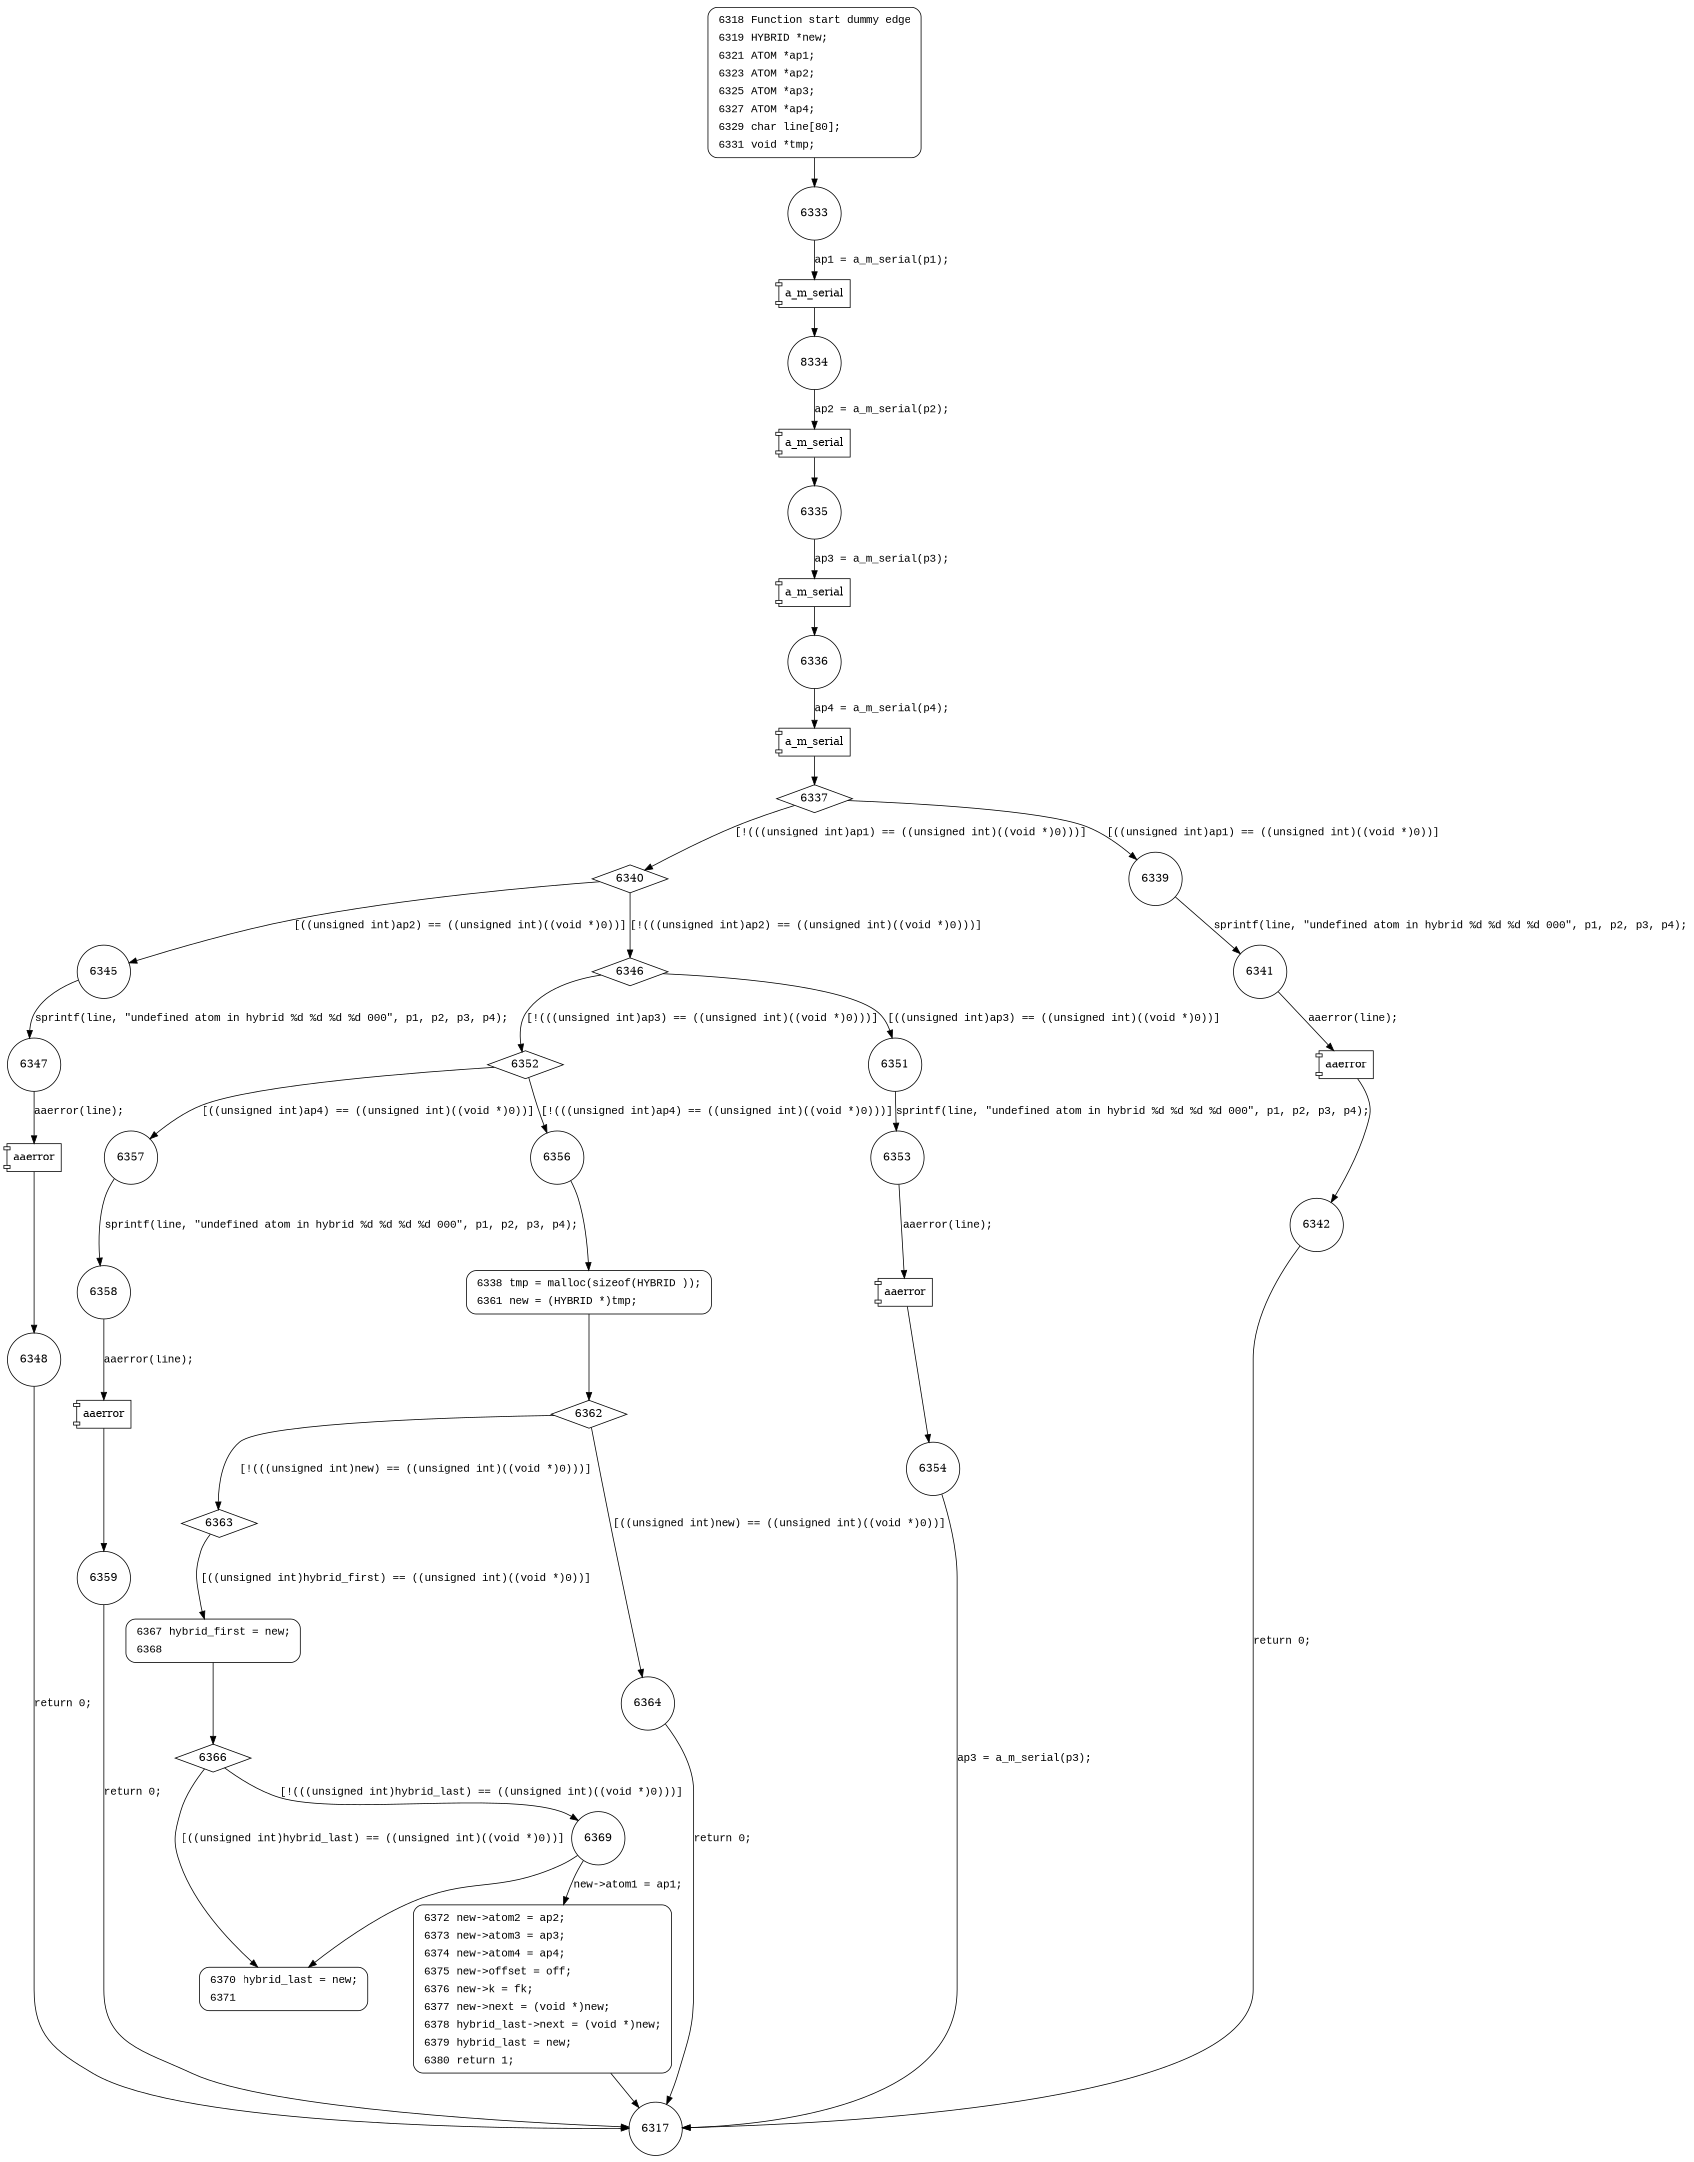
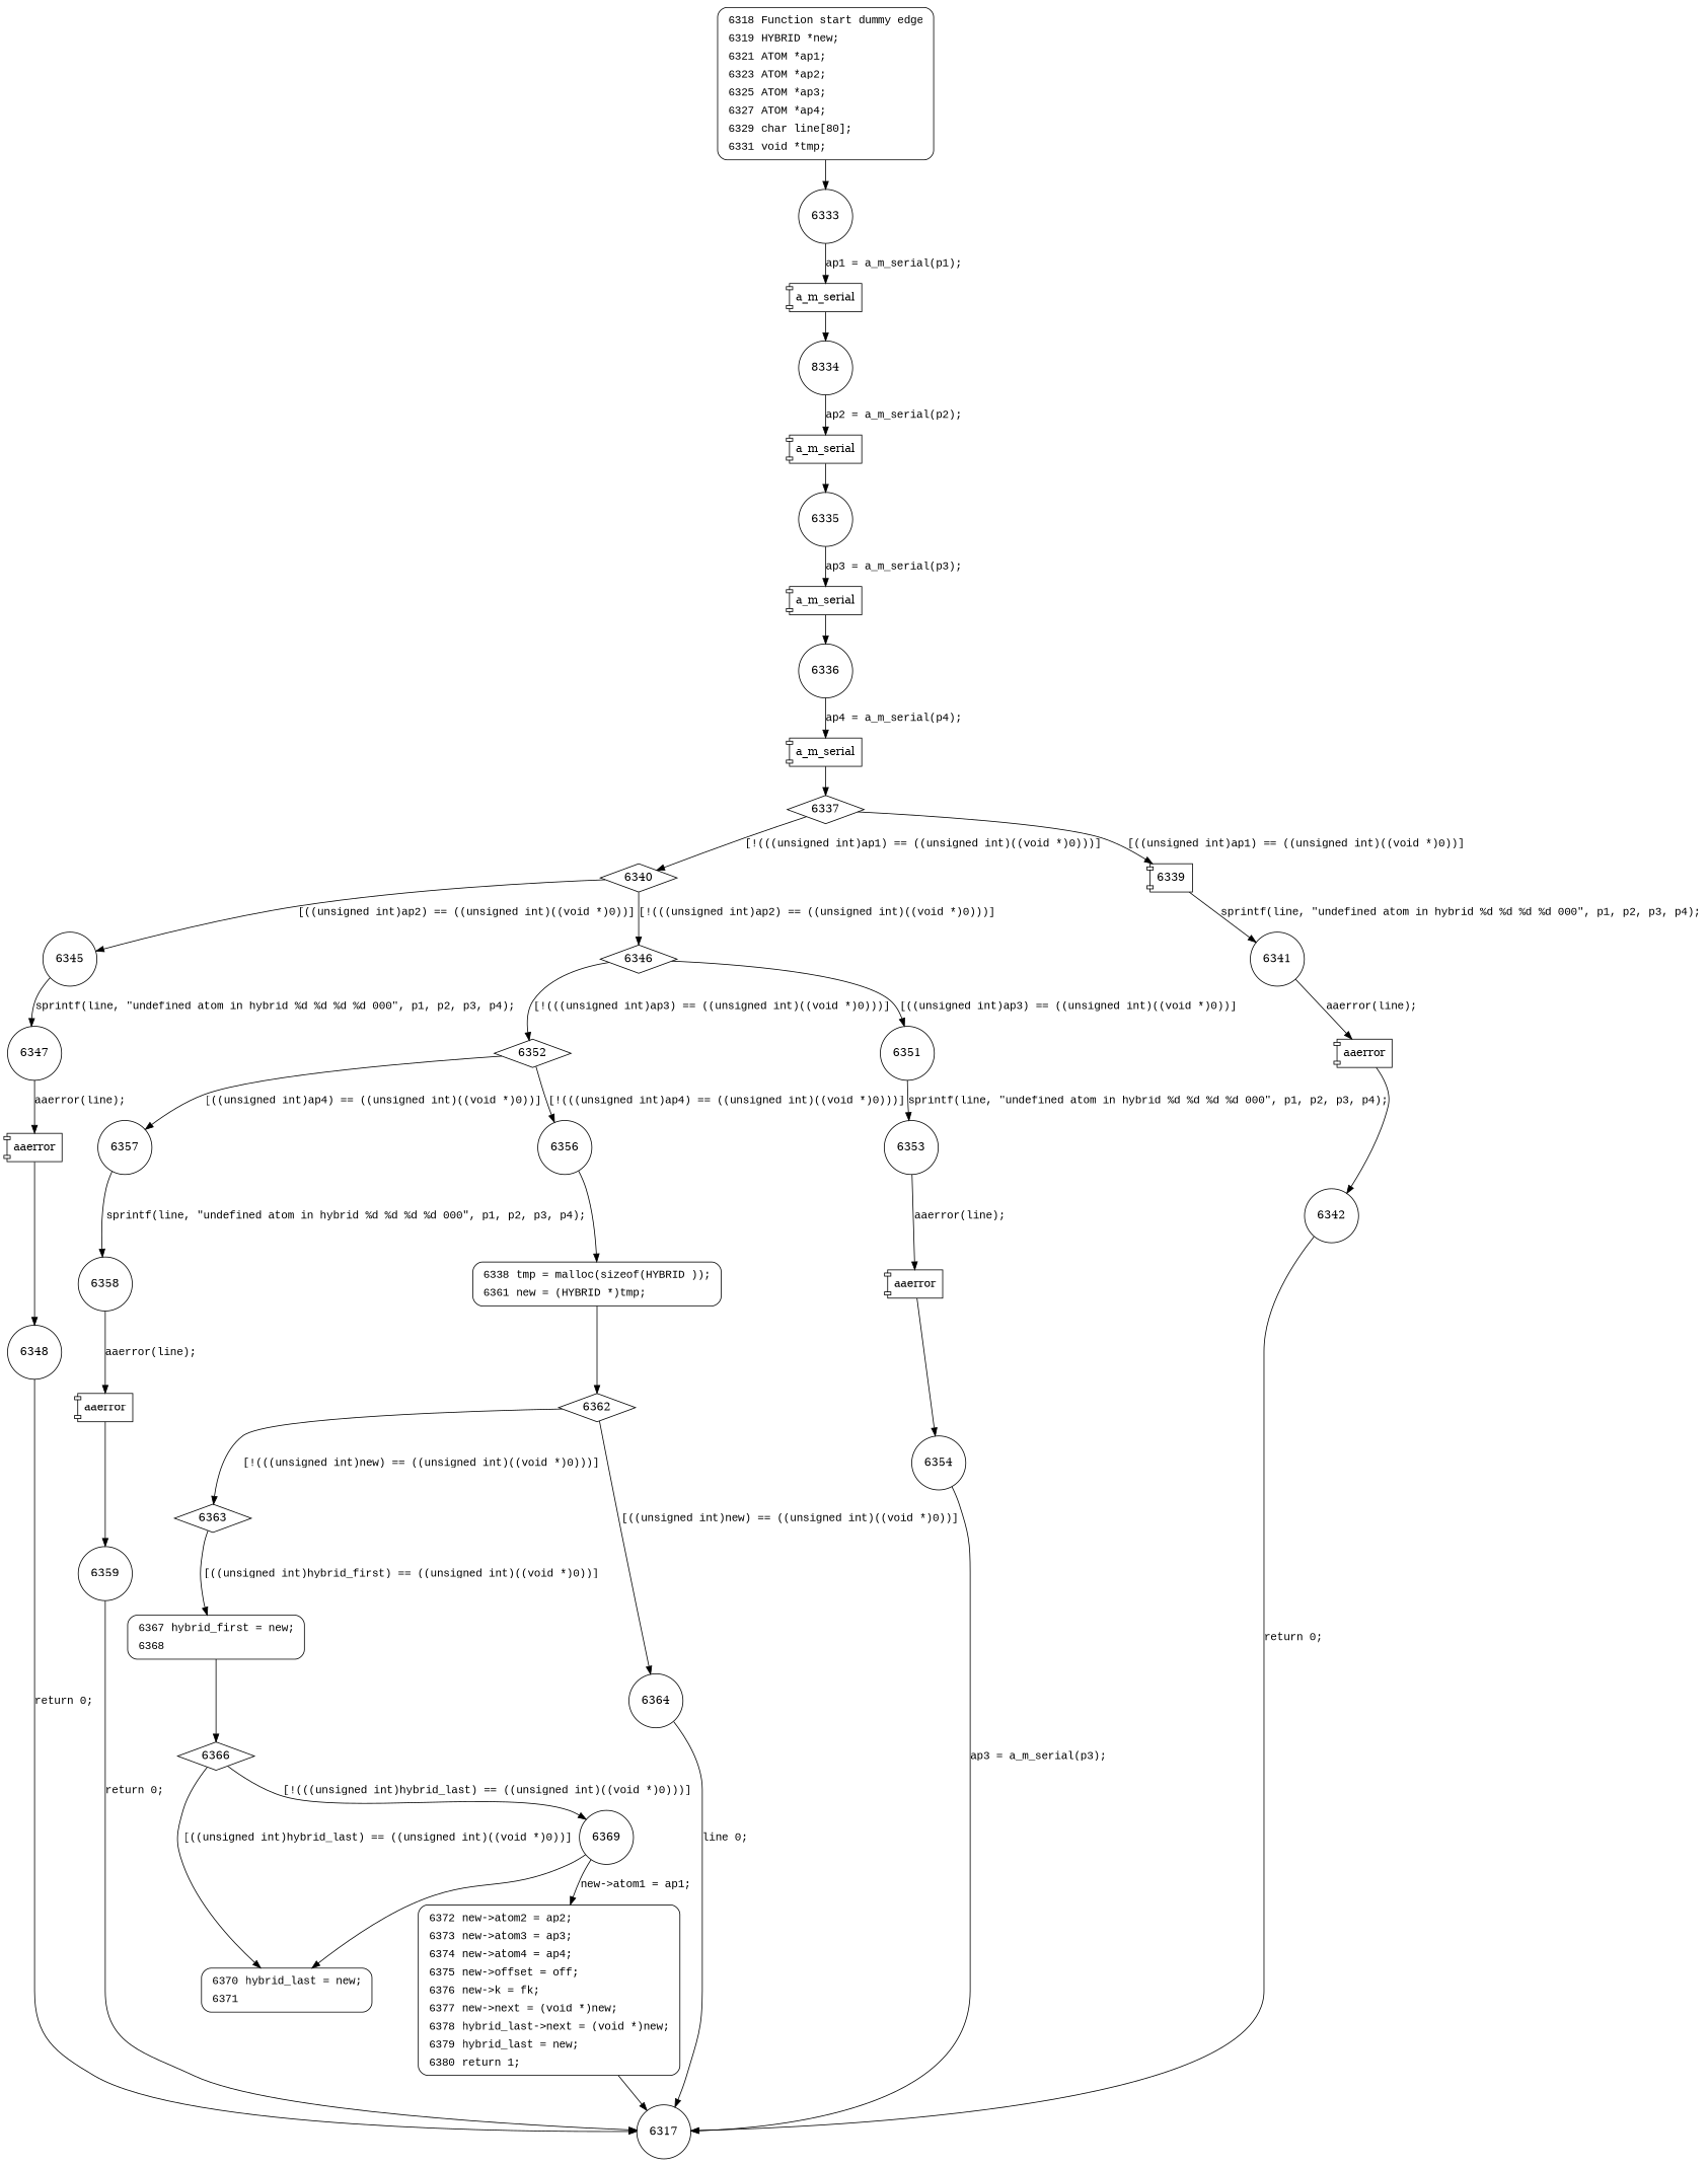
  digraph {
    node [shape=circle]
    edge [fontname="Courier New"]
    n1 [label=a_m_serial shape=component]
    6333
    n3 [label=8334]
    n4 [label=a_m_serial shape=component]
    6335
    n6 [label=a_m_serial shape=component]
    6336
    n8 [label=a_m_serial shape=component]
    6337 [shape=diamond]
    6340 [shape=diamond]
-   6339
+   6339 [shape=component]
    6346 [shape=diamond]
    6345
    6341
    6352 [shape=diamond]
    6351
    6347
    n18 [label=aaerror shape=component]
    6342
    6317
    6356
    6357
    6353
    n24 [label=aaerror shape=component]
    6348
    n26 [fillcolor=white fontname="Courier New" label=<<table border="0" cellborder="0" cellpadding="3" bgcolor="white"><tr><td align="right">6338</td><td align="left">tmp = malloc(sizeof(HYBRID ));</td></tr><tr><td align="right">6361</td><td align="left">new = (HYBRID *)tmp;</td></tr></table>> penwidth=1 shape=Mrecord style="filled,bold"]
    6358
    n28 [label=aaerror shape=component]
    6354
    6362 [shape=diamond]
    n31 [label=aaerror shape=component]
    6359
    6363 [shape=diamond]
    6364
    n35 [fillcolor=white fontname="Courier New" label=<<table border="0" cellborder="0" cellpadding="3" bgcolor="white"><tr><td align="right">6367</td><td align="left">hybrid_first = new;</td></tr><tr><td align="right">6368</td><td align="left"></td></tr></table>> penwidth=1 shape=Mrecord style="filled,bold"]
    6366 [shape=diamond]
    6369
    n38 [fillcolor=white fontname="Courier New" label=<<table border="0" cellborder="0" cellpadding="3" bgcolor="white"><tr><td align="right">6370</td><td align="left">hybrid_last = new;</td></tr><tr><td align="right">6371</td><td align="left"></td></tr></table>> penwidth=1 shape=Mrecord style="filled,bold"]
    n39 [fillcolor=white fontname="Courier New" label=<<table border="0" cellborder="0" cellpadding="3" bgcolor="white"><tr><td align="right">6372</td><td align="left">new-&gt;atom2 = ap2;</td></tr><tr><td align="right">6373</td><td align="left">new-&gt;atom3 = ap3;</td></tr><tr><td align="right">6374</td><td align="left">new-&gt;atom4 = ap4;</td></tr><tr><td align="right">6375</td><td align="left">new-&gt;offset = off;</td></tr><tr><td align="right">6376</td><td align="left">new-&gt;k = fk;</td></tr><tr><td align="right">6377</td><td align="left">new-&gt;next = (void *)new;</td></tr><tr><td align="right">6378</td><td align="left">hybrid_last-&gt;next = (void *)new;</td></tr><tr><td align="right">6379</td><td align="left">hybrid_last = new;</td></tr><tr><td align="right">6380</td><td align="left">return 1;</td></tr></table>> penwidth=1 shape=Mrecord style="filled,bold"]
    n40 [fillcolor=white fontname="Courier New" label=<<table border="0" cellborder="0" cellpadding="3" bgcolor="white"><tr><td align="right">6318</td><td align="left">Function start dummy edge</td></tr><tr><td align="right">6319</td><td align="left">HYBRID *new;</td></tr><tr><td align="right">6321</td><td align="left">ATOM *ap1;</td></tr><tr><td align="right">6323</td><td align="left">ATOM *ap2;</td></tr><tr><td align="right">6325</td><td align="left">ATOM *ap3;</td></tr><tr><td align="right">6327</td><td align="left">ATOM *ap4;</td></tr><tr><td align="right">6329</td><td align="left">char line[80];</td></tr><tr><td align="right">6331</td><td align="left">void *tmp;</td></tr></table>> penwidth=1 shape=Mrecord style="filled,bold"]
    n1 -> n3
    6333 -> n1 [label="ap1 = a_m_serial(p1);"]
    n3 -> n4 [label="ap2 = a_m_serial(p2);"]
    n4 -> 6335
    6335 -> n6 [label="ap3 = a_m_serial(p3);"]
    n6 -> 6336
    6336 -> n8 [label="ap4 = a_m_serial(p4);"]
    n8 -> 6337
    6337 -> 6340 [label="[!(((unsigned int)ap1) == ((unsigned int)((void *)0)))]"]
    6337 -> 6339 [label="[((unsigned int)ap1) == ((unsigned int)((void *)0))]"]
    6340 -> 6346 [label="[!(((unsigned int)ap2) == ((unsigned int)((void *)0)))]"]
    6340 -> 6345 [label="[((unsigned int)ap2) == ((unsigned int)((void *)0))]"]
    6339 -> 6341 [label="sprintf(line, \"undefined atom in hybrid %d %d %d %d \000\", p1, p2, p3, p4);"]
    6346 -> 6352 [label="[!(((unsigned int)ap3) == ((unsigned int)((void *)0)))]"]
    6346 -> 6351 [label="[((unsigned int)ap3) == ((unsigned int)((void *)0))]"]
    6345 -> 6347 [label="sprintf(line, \"undefined atom in hybrid %d %d %d %d \000\", p1, p2, p3, p4);"]
    6341 -> n18 [label="aaerror(line);"]
    6352 -> 6356 [label="[!(((unsigned int)ap4) == ((unsigned int)((void *)0)))]"]
    6352 -> 6357 [label="[((unsigned int)ap4) == ((unsigned int)((void *)0))]"]
    6351 -> 6353 [label="sprintf(line, \"undefined atom in hybrid %d %d %d %d \000\", p1, p2, p3, p4);"]
    6347 -> n24 [label="aaerror(line);"]
    n18 -> 6342
    6342 -> 6317 [label="return 0;"]
    6356 -> n26
    6357 -> 6358 [label="sprintf(line, \"undefined atom in hybrid %d %d %d %d \000\", p1, p2, p3, p4);"]
    6353 -> n28 [label="aaerror(line);"]
    n24 -> 6348
    6348 -> 6317 [label="return 0;"]
    n26 -> 6362 [fontname=""]
    6358 -> n31 [label="aaerror(line);"]
    n28 -> 6354
    6354 -> 6317 [label="ap3 = a_m_serial(p3);"]
    6362 -> 6363 [label="[!(((unsigned int)new) == ((unsigned int)((void *)0)))]"]
    6362 -> 6364 [label="[((unsigned int)new) == ((unsigned int)((void *)0))]"]
    n31 -> 6359
    6359 -> 6317 [label="return 0;"]
    6363 -> n35 [label="[((unsigned int)hybrid_first) == ((unsigned int)((void *)0))]"]
-   6364 -> 6317 [label="return 0;"]
+   6364 -> 6317 [label="line 0;"]
    n35 -> 6366 [fontname=""]
    6366 -> 6369 [label="[!(((unsigned int)hybrid_last) == ((unsigned int)((void *)0)))]"]
    6366 -> n38 [label="[((unsigned int)hybrid_last) == ((unsigned int)((void *)0))]"]
    6369 -> n38 [fontname=""]
    6369 -> n39 [label="new->atom1 = ap1;"]
    n39 -> 6317 [fontname=""]
    n40 -> 6333 [fontname=""]
  }
